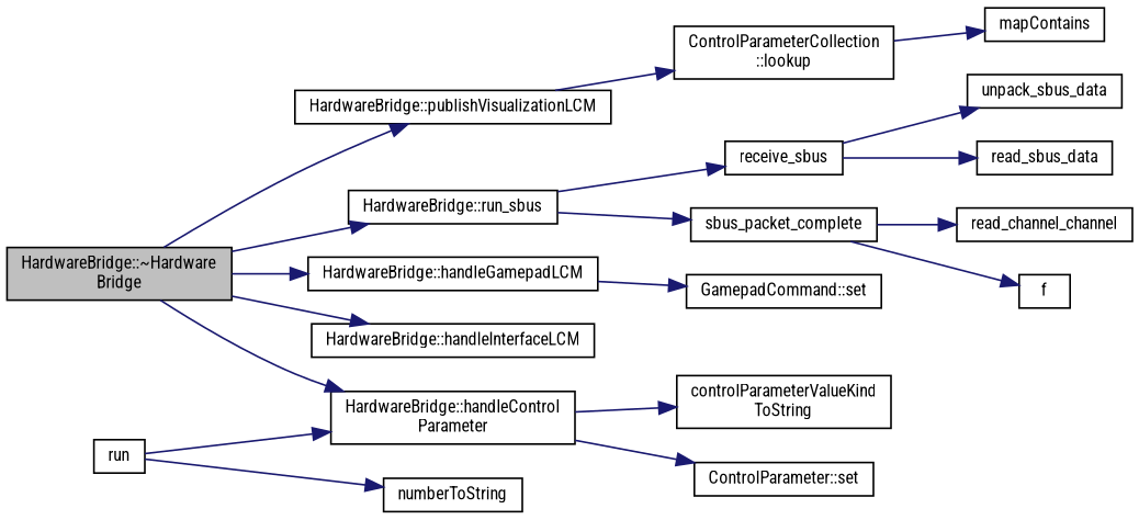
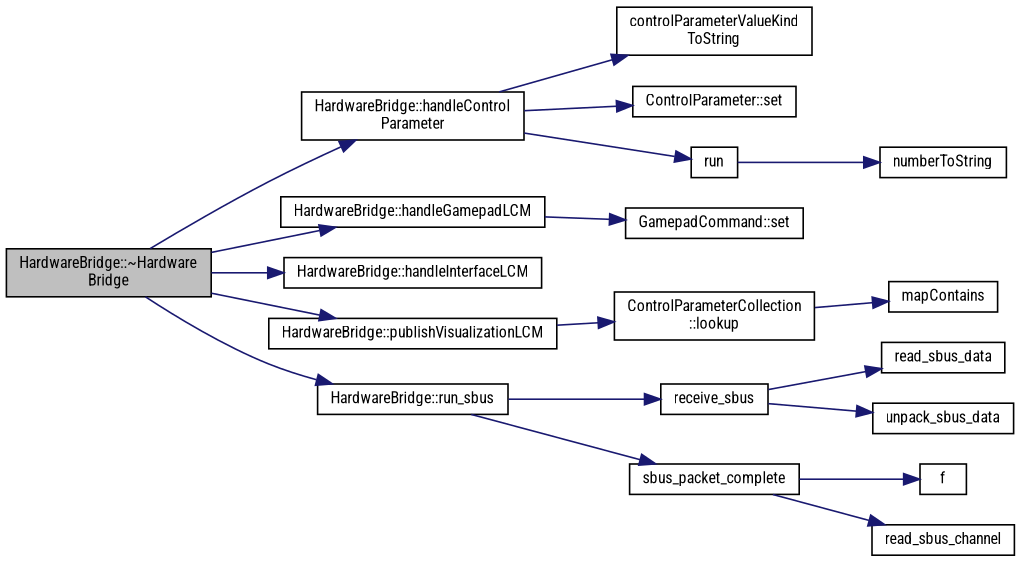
  digraph {
    fontname="Roboto Condensed"
    rankdir=LR
    node [color=black fillcolor=white fontname="Roboto Condensed" fontsize=10 shape=record style=filled]
    edge [color=midnightblue fontname="Roboto Condensed" fontsize=10 labelfontname=FreeSans labelfontsize=10 style=solid]
    n1 [fillcolor=grey75 fontcolor=black height=0.2 label="HardwareBridge::~Hardware\lBridge" width=0.4]
    n2 [height=0.2 label="HardwareBridge::handleControl\lParameter" width=0.4]
    n3 [height=0.2 label="HardwareBridge::handleGamepadLCM" width=0.4]
    n4 [height=0.2 label="HardwareBridge::handleInterfaceLCM" width=0.4]
    n5 [height=0.2 label="HardwareBridge::publishVisualizationLCM" width=0.4]
    n6 [height=0.2 label="HardwareBridge::run_sbus" width=0.4]
    n7 [height=0.2 label="controlParameterValueKind\lToString" width=0.4]
    n8 [height=0.2 label="ControlParameter::set" width=0.4]
    n9 [height=0.2 label=run width=0.4]
    n10 [height=0.2 label="GamepadCommand::set" width=0.4]
    n11 [height=0.2 label="ControlParameterCollection\l::lookup" width=0.4]
    n12 [height=0.2 label=receive_sbus width=0.4]
    n13 [height=0.2 label=sbus_packet_complete width=0.4]
    n14 [height=0.2 label=mapContains width=0.4]
    n15 [height=0.2 label=numberToString width=0.4]
    n16 [height=0.2 label=read_sbus_data width=0.4]
    n17 [height=0.2 label=unpack_sbus_data width=0.4]
    n18 [height=0.2 label=f width=0.4]
-   n19 [height=0.2 label=read_channel_channel width=0.4]
+   n19 [height=0.2 label=read_sbus_channel width=0.4]
    n1 -> n2
    n1 -> n3
    n1 -> n4
    n1 -> n5
    n1 -> n6
    n2 -> n7
    n2 -> n8
-   n9 -> n2
+   n2 -> n9
    n3 -> n10
    n5 -> n11
    n6 -> n12
    n6 -> n13
    n9 -> n15
    n11 -> n14
    n12 -> n16
    n12 -> n17
    n13 -> n18
    n13 -> n19
  }
